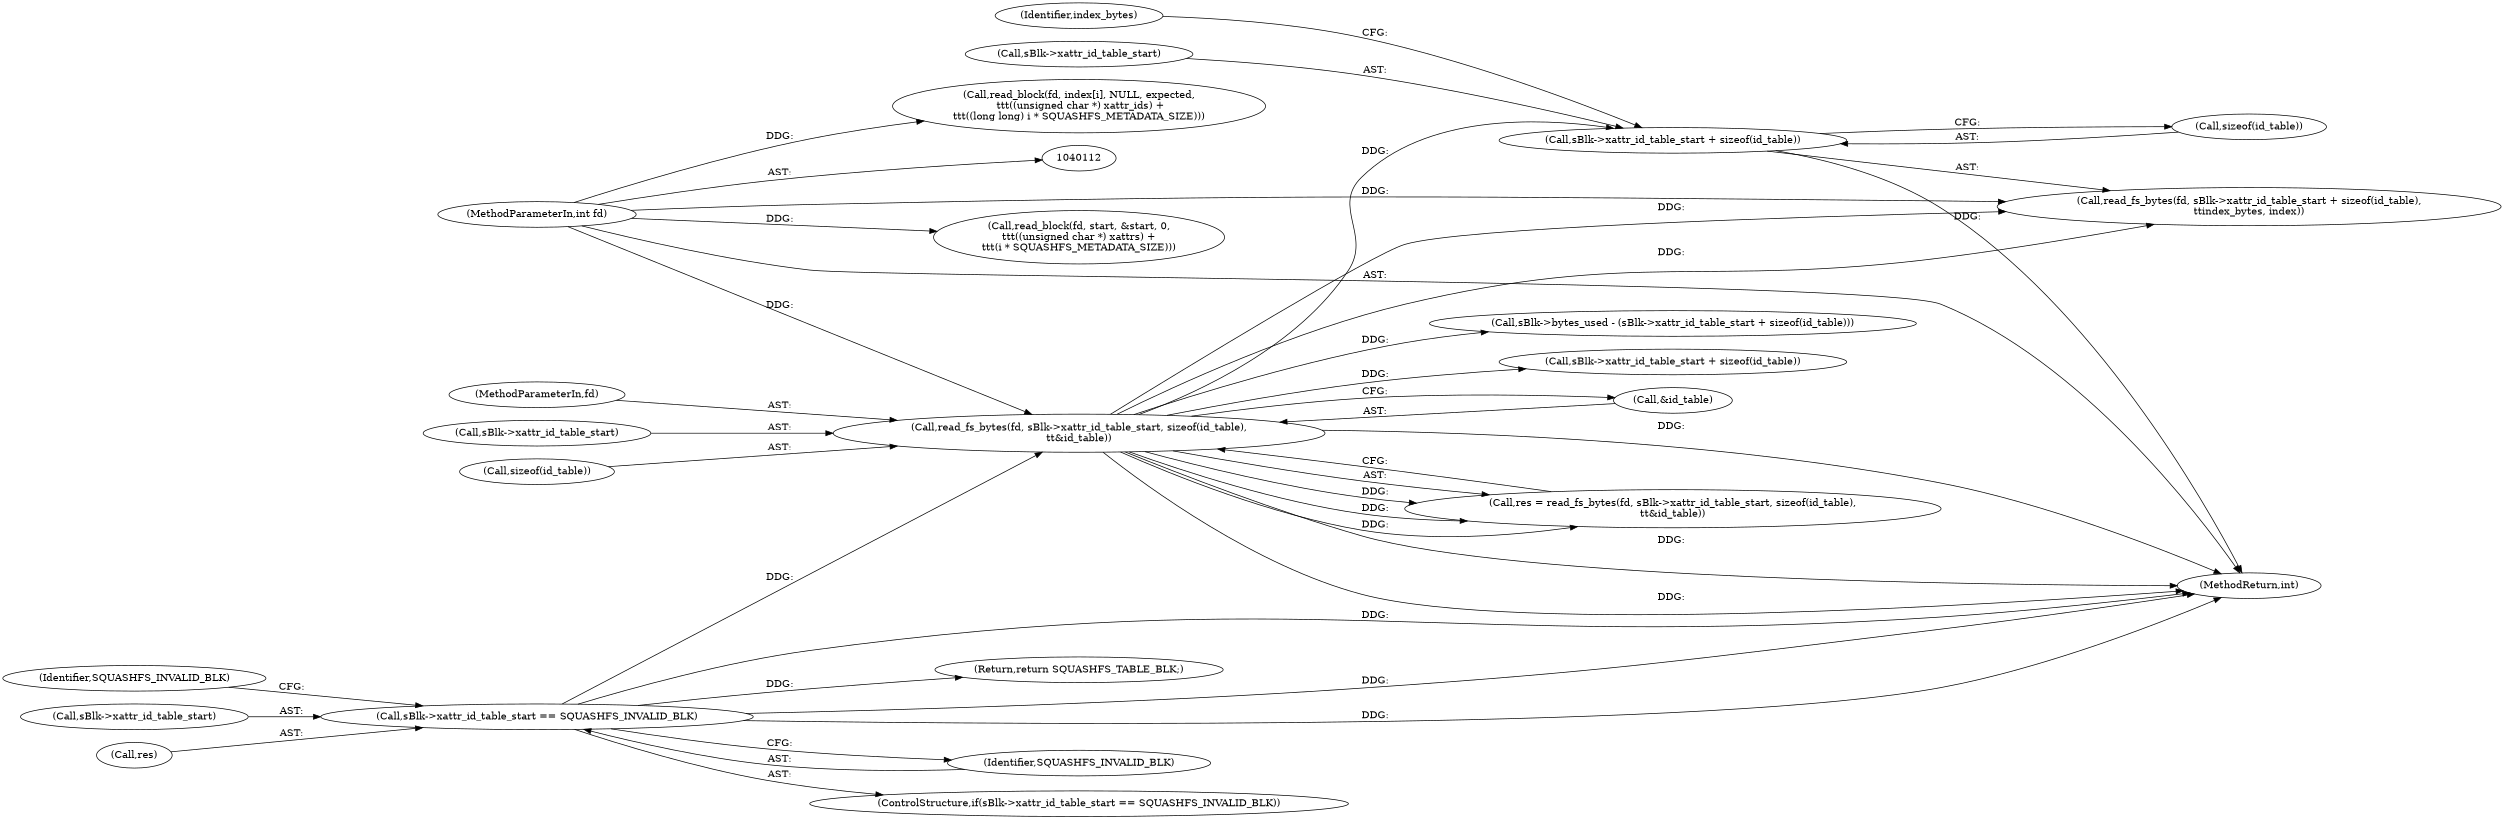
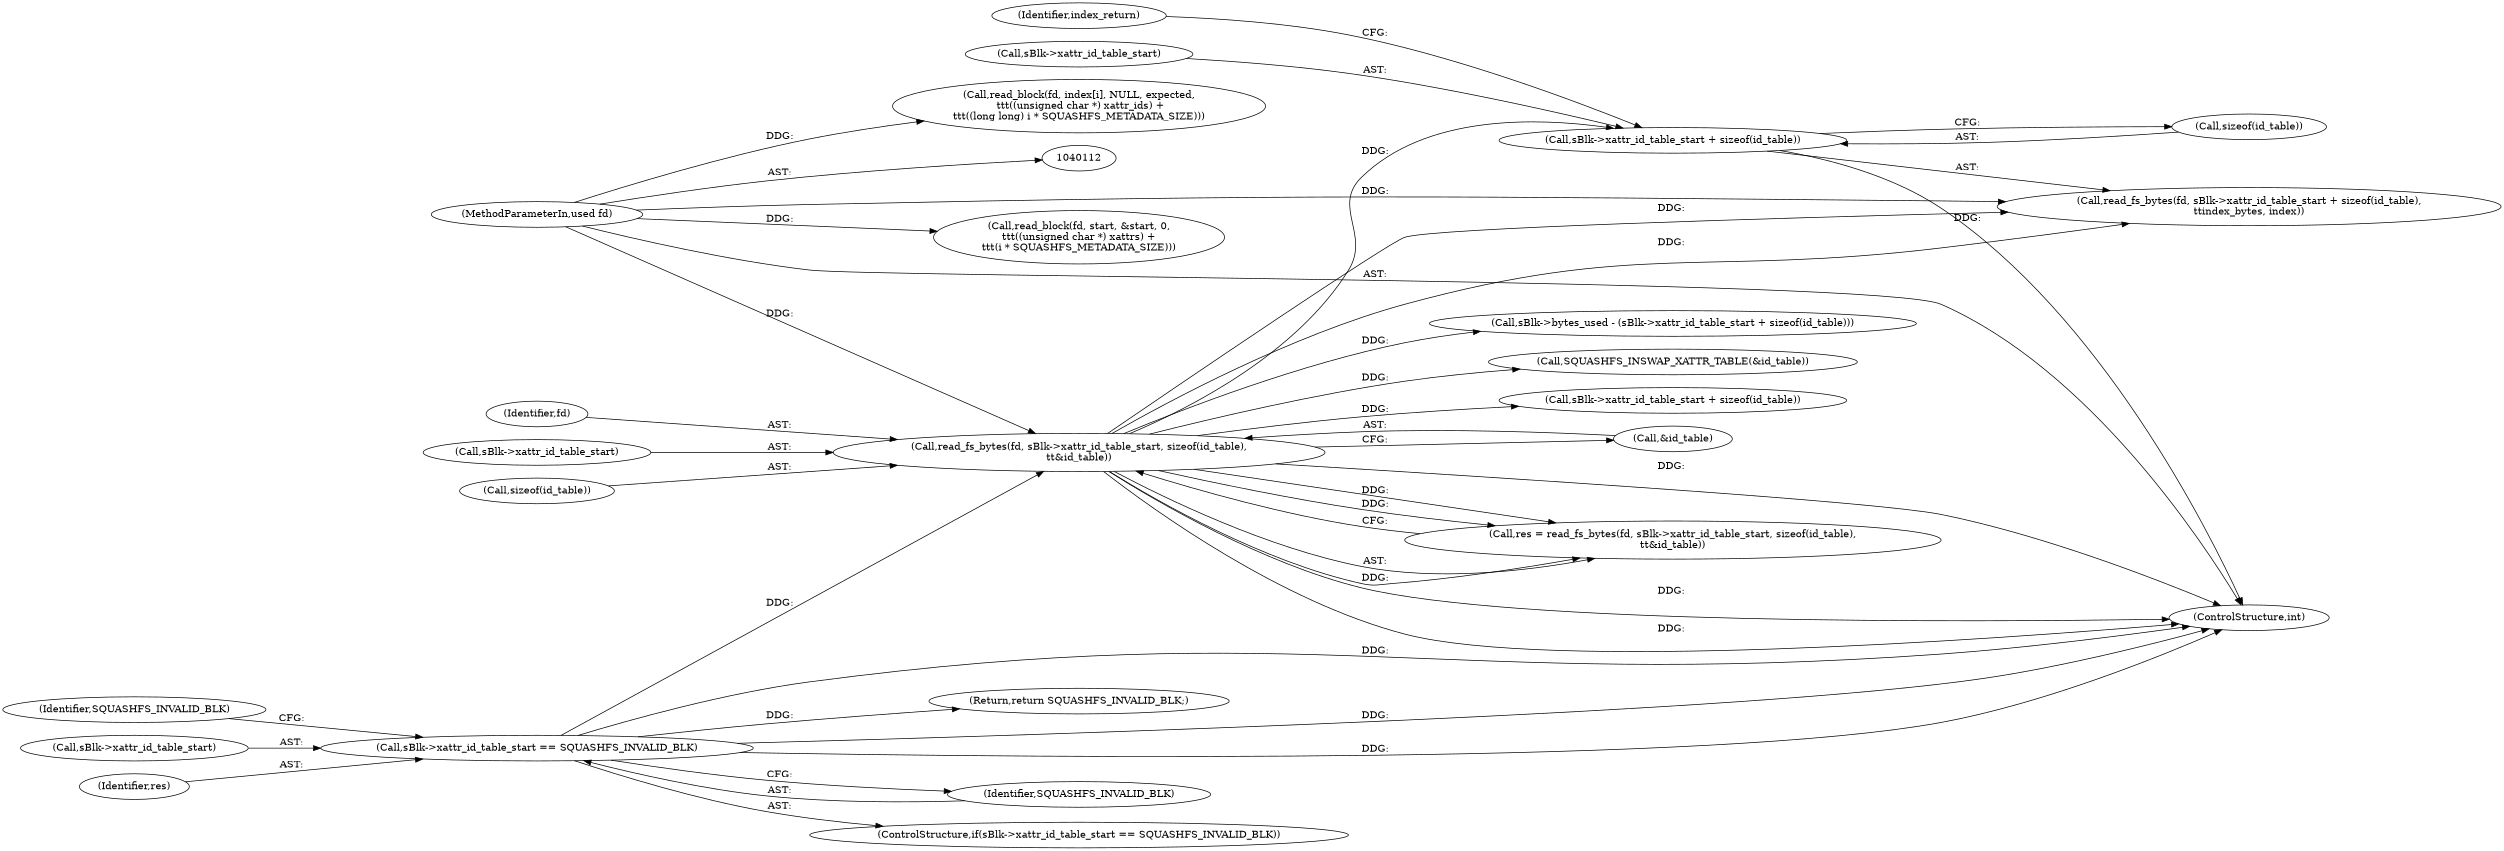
  digraph {
    rankdir=LR
    n1 [label="(Call,sBlk->xattr_id_table_start + sizeof(id_table))"]
-   n2 [label="(MethodReturn,int)"]
+   n2 [label="(ControlStructure,int)"]
    n3 [label="(Call,sizeof(id_table))"]
    n4 [label="(Call,read_fs_bytes(fd, sBlk->xattr_id_table_start + sizeof(id_table),\n\t\tindex_bytes, index))"]
    n5 [label="(Call,read_fs_bytes(fd, sBlk->xattr_id_table_start, sizeof(id_table),\n\t\t&id_table))"]
    n6 [label="(Call,sBlk->bytes_used - (sBlk->xattr_id_table_start + sizeof(id_table)))"]
+   n7 [label="(Call,SQUASHFS_INSWAP_XATTR_TABLE(&id_table))"]
    n8 [label="(Call,sBlk->xattr_id_table_start + sizeof(id_table))"]
    n9 [label="(Call,&id_table)"]
    n10 [label="(Call,res = read_fs_bytes(fd, sBlk->xattr_id_table_start, sizeof(id_table),\n\t\t&id_table))"]
-   n11 [label="(MethodParameterIn,int fd)"]
+   n11 [label="(MethodParameterIn,used fd)"]
    n12 [label="(Call,read_block(fd, start, &start, 0,\n\t\t\t((unsigned char *) xattrs) +\n\t\t\t(i * SQUASHFS_METADATA_SIZE)))"]
    n13 [label="(Call,read_block(fd, index[i], NULL, expected,\n \t\t\t((unsigned char *) xattr_ids) +\n\t\t\t((long long) i * SQUASHFS_METADATA_SIZE)))"]
    n14 [label=1040112]
    n15 [label="(Call,sBlk->xattr_id_table_start == SQUASHFS_INVALID_BLK)"]
    n16 [label="(ControlStructure,if(sBlk->xattr_id_table_start == SQUASHFS_INVALID_BLK))"]
-   n17 [label="(Return,return SQUASHFS_TABLE_BLK;)"]
+   n17 [label="(Return,return SQUASHFS_INVALID_BLK;)"]
    n18 [label="(Identifier,SQUASHFS_INVALID_BLK)"]
    n19 [label="(Call,sizeof(id_table))"]
-   n20 [label="(Identifier,index_bytes)"]
+   n20 [label="(Identifier,index_return)"]
    n21 [label="(Identifier,SQUASHFS_INVALID_BLK)"]
-   n22 [label="(MethodParameterIn,fd)"]
+   n22 [label="(Identifier,fd)"]
    n23 [label="(Call,sBlk->xattr_id_table_start)"]
-   n24 [label="(Call,res)"]
+   n24 [label="(Identifier,res)"]
    n25 [label="(Call,sBlk->xattr_id_table_start)"]
    n26 [label="(Call,sBlk->xattr_id_table_start)"]
    n1 -> n2 [label="DDG: "]
    n1 -> n3 [label="CFG: "]
    n1 -> n4 [label="AST: "]
    n3 -> n1 [label="AST: "]
    n5 -> n1 [label="DDG: "]
    n5 -> n2 [label="DDG: "]
    n5 -> n2 [label="DDG: "]
    n5 -> n2 [label="DDG: "]
    n5 -> n4 [label="DDG: "]
    n5 -> n4 [label="DDG: "]
    n5 -> n6 [label="DDG: "]
+   n5 -> n7 [label="DDG: "]
    n5 -> n8 [label="DDG: "]
    n5 -> n9 [label="CFG: "]
    n5 -> n10 [label="AST: "]
    n5 -> n10 [label="DDG: "]
    n5 -> n10 [label="DDG: "]
    n5 -> n10 [label="DDG: "]
    n9 -> n5 [label="AST: "]
    n10 -> n5 [label="CFG: "]
    n11 -> n2 [label="AST: "]
    n11 -> n4 [label="DDG: "]
    n11 -> n5 [label="DDG: "]
    n11 -> n12 [label="DDG: "]
    n11 -> n13 [label="DDG: "]
    n11 -> n14 [label="AST: "]
    n15 -> n2 [label="DDG: "]
    n15 -> n2 [label="DDG: "]
    n15 -> n2 [label="DDG: "]
    n15 -> n5 [label="DDG: "]
    n15 -> n16 [label="AST: "]
    n15 -> n17 [label="DDG: "]
    n15 -> n18 [label="CFG: "]
    n18 -> n15 [label="AST: "]
    n19 -> n5 [label="AST: "]
    n20 -> n1 [label="CFG: "]
    n21 -> n15 [label="CFG: "]
    n22 -> n5 [label="AST: "]
    n23 -> n15 [label="AST: "]
    n24 -> n15 [label="AST: "]
    n25 -> n1 [label="AST: "]
    n26 -> n5 [label="AST: "]
  }
